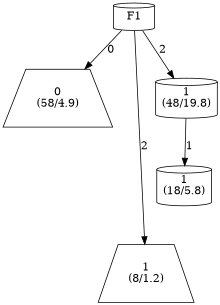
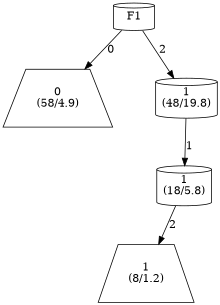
  digraph {
    node [shape=cylinder]
    n1 [label="F1\n"]
    n2 [label="0\n(58/4.9)" shape=trapezium]
    n3 [label="1\n(8/1.2)" shape=trapezium]
    n4 [label="1\n(48/19.8)"]
    n5 [label="1\n(18/5.8)"]
    n1 -> n2 [label=0]
-   n1 -> n3 [label=2]
+   n5 -> n3 [label=2]
    n1 -> n4 [label=2]
    n4 -> n5 [label=1]
  }
